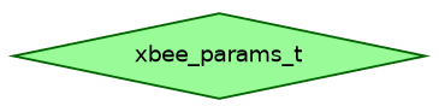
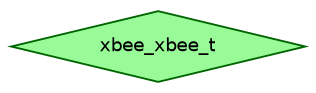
  digraph {
    rankdir=LR
-   n1 [color=darkgreen fillcolor=palegreen fontname=Helvetica fontsize=10 height=0.2 label=xbee_params_t shape=diamond style=filled width=0.4]
+   n1 [color=darkgreen fillcolor=palegreen fontname=Helvetica fontsize=10 height=0.2 label=xbee_xbee_t shape=diamond style=filled width=0.4]
  }
